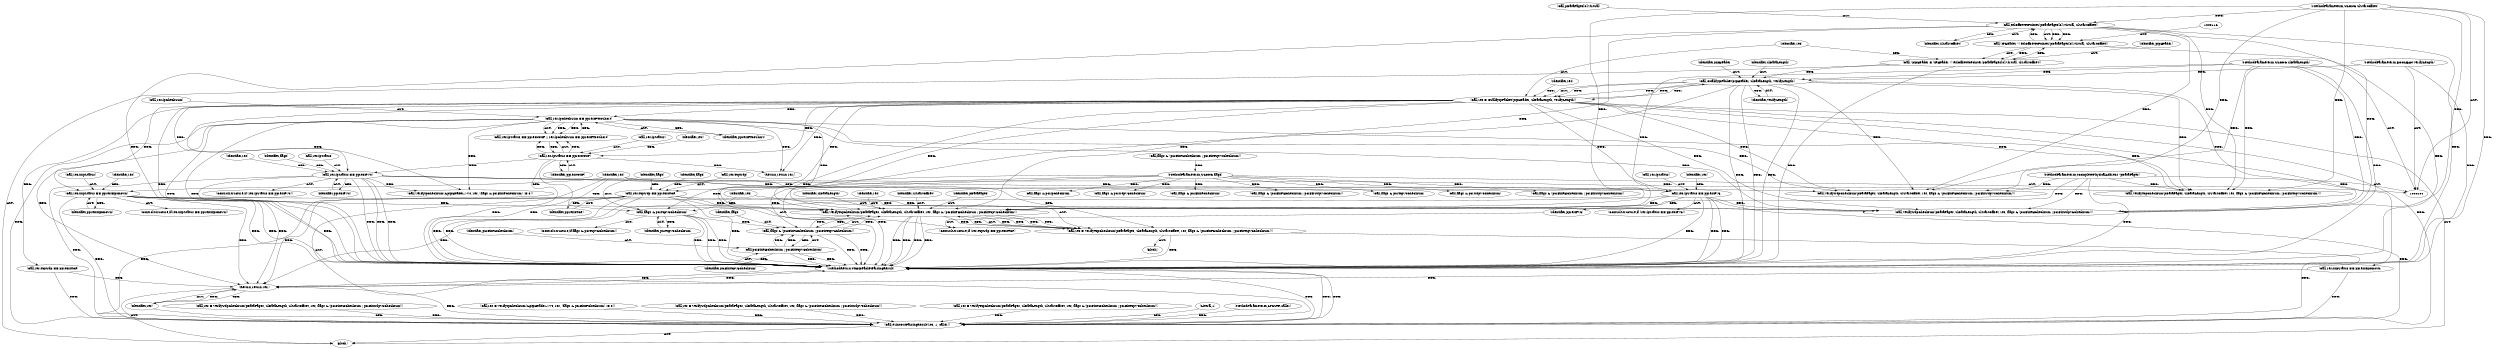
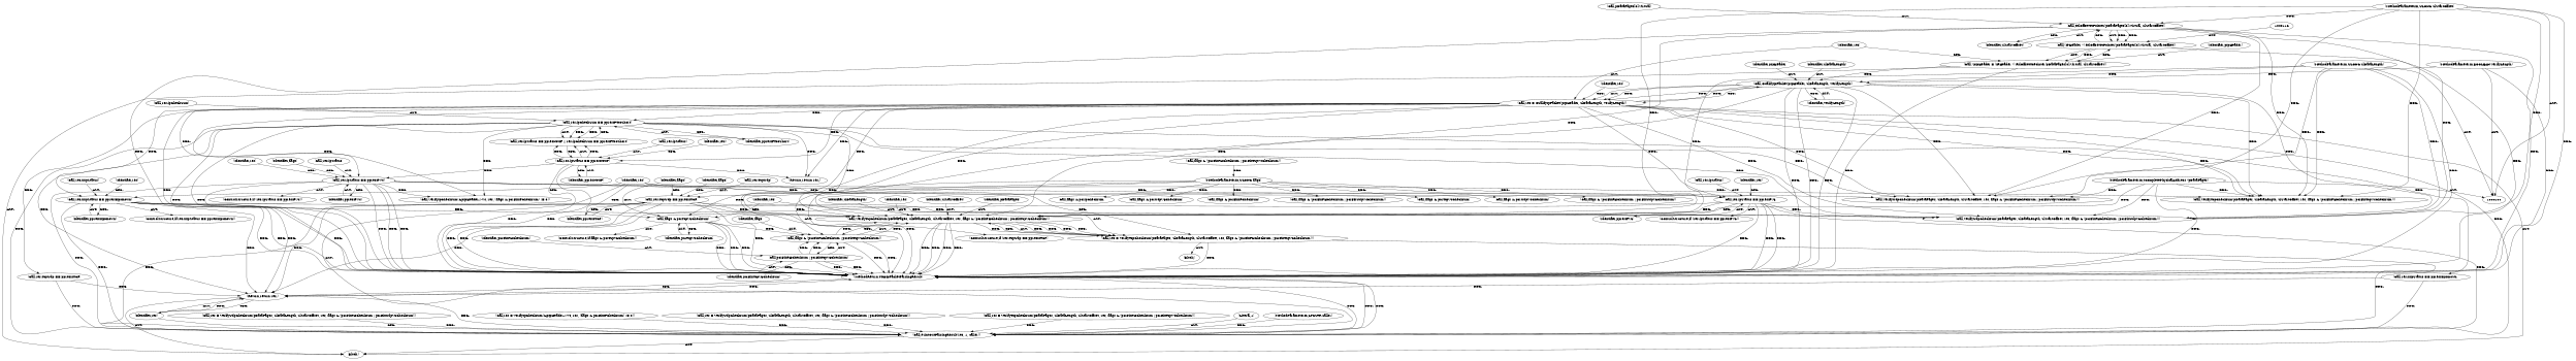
  digraph {
    n1 [label="(Call,VerifyTcpChecksum(pDataPages, ulDataLength, ulStartOffset, res, flags & (pcrFixPHChecksum | pcrFixTcpV6Checksum)))"]
    n2 [label="(Call,flags & (pcrFixPHChecksum | pcrFixTcpV6Checksum))"]
    n3 [label="(Call,res = VerifyTcpChecksum(pDataPages, ulDataLength, ulStartOffset, res, flags & (pcrFixPHChecksum | pcrFixTcpV6Checksum)))"]
    n4 [label="(MethodReturn,tTcpIpPacketParsingResult)"]
    n5 [label="(Call,pcrFixPHChecksum | pcrFixTcpV6Checksum)"]
    n6 [label="(Call,PrintOutParsingResult(res, 1, caller))"]
    n7 [label="(Block,)"]
    n8 [label="(Return,return res;)"]
    n9 [label="(MethodParameterIn,tCompletePhysicalAddress *pDataPages)"]
    n10 [label="(Call,VerifyTcpChecksum(pDataPages, ulDataLength, ulStartOffset, res, flags & (pcrFixPHChecksum | pcrFixTcpV4Checksum)))"]
    n11 [label="(Call,VerifyUdpChecksum(pDataPages, ulDataLength, ulStartOffset, res, flags & (pcrFixPHChecksum | pcrFixUdpV6Checksum)))"]
    n12 [label="(Call,VerifyUdpChecksum(pDataPages, ulDataLength, ulStartOffset, res, flags & (pcrFixPHChecksum | pcrFixUdpV4Checksum)))"]
    1000104
    n14 [label="(Call,QualifyIpPacket(pIpHeader, ulDataLength, verifyLength))"]
    n15 [label="(Call,res = QualifyIpPacket(pIpHeader, ulDataLength, verifyLength))"]
    n16 [label="(Identifier,verifyLength)"]
    n17 [label="(Block,)"]
    n18 [label="(Call,res.TcpUdp == ppresIsTCP)"]
    n19 [label="(Call,res.ipCheckSum == ppresIPTooShort)"]
    n20 [label="(Call,res.xxpStatus == ppresXxpKnown)"]
    n21 [label="(Call,res.ipStatus == ppresIPV6)"]
    n22 [label="(Call,res.ipStatus == ppresIPV4)"]
    n23 [label="(Call,res.ipStatus == ppresNotIP)"]
    n24 [label="(Call,res.xxpStatus == ppresXxpKnown)"]
    n25 [label="(Call,res.TcpUdp == ppresIsTCP)"]
    n26 [label="(Return,return res;)"]
    n27 [label="(Call,VerifyIpChecksum(&pIpHeader->v4, res, (flags & pcrFixIPChecksum) != 0))"]
    n28 [label="(Call,*pIpHeader = (IPHeader *) RtlOffsetToPointer(pDataPages[0].Virtual, ulStartOffset))"]
    n29 [label="(Call,(IPHeader *) RtlOffsetToPointer(pDataPages[0].Virtual, ulStartOffset))"]
    n30 [label="(Call,RtlOffsetToPointer(pDataPages[0].Virtual, ulStartOffset))"]
    n31 [label="(Identifier,ulStartOffset)"]
    n32 [label="(MethodParameterIn,ULONG ulStartOffset)"]
    n33 [label="(MethodParameterIn,ULONG ulDataLength)"]
    n34 [label="(MethodParameterIn,BOOLEAN verifyLength)"]
    n35 [label="(Identifier,ppresIsTCP)"]
    n36 [label="(ControlStructure,if (res.TcpUdp == ppresIsTCP))"]
    n37 [label="(Call,res.ipStatus == ppresNotIP || res.ipCheckSum == ppresIPTooShort)"]
    n38 [label="(Identifier,ppresIPTooShort)"]
    n39 [label="(ControlStructure,if(res.xxpStatus == ppresXxpKnown))"]
    n40 [label="(Identifier,ppresXxpKnown)"]
    n41 [label="(Identifier,ppresIPV6)"]
    n42 [label="(ControlStructure,if (res.ipStatus == ppresIPV6))"]
    n43 [label="(Identifier,ppresIPV4)"]
    n44 [label="(ControlStructure,if (res.ipStatus == ppresIPV4))"]
    n45 [label="(Identifier,ppresNotIP)"]
    n46 [label="(Identifier,res)"]
    n47 [label="(Identifier,pcrFixTcpV6Checksum)"]
    n48 [label="(Call,flags & pcrTcpV6Checksum)"]
    n49 [label="(Identifier,pcrTcpV6Checksum)"]
    n50 [label="(ControlStructure,if(flags & pcrTcpV6Checksum))"]
    n51 [label="(MethodParameterIn,ULONG flags)"]
    n52 [label="(Call,flags & pcrIpChecksum)"]
    n53 [label="(Call,flags & pcrUdpV6Checksum)"]
    n54 [label="(Call,flags & pcrFixIPChecksum)"]
    n55 [label="(Call,flags & (pcrFixPHChecksum | pcrFixUdpV4Checksum))"]
    n56 [label="(Call,flags & pcrTcpV4Checksum)"]
    n57 [label="(Call,flags & pcrUdpV4Checksum)"]
    n58 [label="(Call,flags & (pcrFixPHChecksum | pcrFixUdpV6Checksum))"]
    n59 [label="(Call,flags & (pcrFixPHChecksum | pcrFixTcpV4Checksum))"]
    n60 [label="(Call,res = VerifyUdpChecksum(pDataPages, ulDataLength, ulStartOffset, res, flags & (pcrFixPHChecksum | pcrFixUdpV6Checksum)))"]
    n61 [label="(Identifier,flags)"]
    n62 [label="(Identifier,res)"]
    n63 [label="(Call,res.ipStatus)"]
    n64 [label="(Identifier,pcrFixPHChecksum)"]
    n65 [label="(Identifier,res)"]
    n66 [label="(Identifier,res)"]
    n67 [label="(Call,res.ipCheckSum)"]
    n68 [label="(Identifier,ulStartOffset)"]
    n69 [label="(Call,res = VerifyIpChecksum(&pIpHeader->v4, res, (flags & pcrFixIPChecksum) != 0))"]
    n70 [label="(Call,res = VerifyUdpChecksum(pDataPages, ulDataLength, ulStartOffset, res, flags & (pcrFixPHChecksum | pcrFixUdpV4Checksum)))"]
    n71 [label="(Call,res = VerifyTcpChecksum(pDataPages, ulDataLength, ulStartOffset, res, flags & (pcrFixPHChecksum | pcrFixTcpV4Checksum)))"]
    n72 [label="(Identifier,flags)"]
    n73 [label="(Identifier,res)"]
    n74 [label="(Identifier,res)"]
    n75 [label="(Identifier,pDataPages)"]
    n76 [label="(Identifier,res)"]
    n77 [label="(Literal,1)"]
    n78 [label="(Identifier,ulDataLength)"]
    n79 [label="(Identifier,ulDataLength)"]
    n80 [label="(MethodParameterIn,LPCSTR caller)"]
    n81 [label="(Identifier,pIpHeader)"]
    n82 [label="(Identifier,res)"]
    n83 [label="(Call,res.xxpStatus)"]
    n84 [label="(Identifier,flags)"]
    n85 [label="(Identifier,flags)"]
    n86 [label="(Call,res.TcpUdp)"]
    n87 [label="(Identifier,pIpHeader)"]
    n88 [label="(Call,res.ipStatus)"]
    n89 [label="(Identifier,res)"]
    n90 [label="(Identifier,res)"]
    n91 [label="(Call,res.ipStatus)"]
    n92 [label="(Call,pDataPages[0].Virtual)"]
    1000116
    n1 -> n2 [label="CFG: "]
    n1 -> n3 [label="AST: "]
    n1 -> n3 [label="DDG: "]
    n1 -> n3 [label="DDG: "]
    n1 -> n3 [label="DDG: "]
    n1 -> n3 [label="DDG: "]
    n1 -> n3 [label="DDG: "]
    n1 -> n4 [label="DDG: "]
    n1 -> n4 [label="DDG: "]
    n1 -> n4 [label="DDG: "]
    n1 -> n4 [label="DDG: "]
    n2 -> n1 [label="AST: "]
    n2 -> n1 [label="DDG: "]
    n2 -> n1 [label="DDG: "]
    n2 -> n4 [label="DDG: "]
    n2 -> n4 [label="DDG: "]
    n2 -> n5 [label="CFG: "]
    n3 -> n1 [label="CFG: "]
    n3 -> n4 [label="DDG: "]
    n3 -> n6 [label="DDG: "]
    n3 -> n7 [label="AST: "]
    n4 -> n8 [label="CFG: "]
    n5 -> n2 [label="AST: "]
    n5 -> n2 [label="DDG: "]
    n5 -> n2 [label="DDG: "]
    n5 -> n4 [label="DDG: "]
    n5 -> n4 [label="DDG: "]
    n5 -> n47 [label="CFG: "]
    n6 -> n4 [label="DDG: "]
    n6 -> n4 [label="DDG: "]
    n6 -> n4 [label="DDG: "]
    n6 -> n8 [label="DDG: "]
    n6 -> n17 [label="AST: "]
    n8 -> n4 [label="DDG: "]
    n8 -> n17 [label="AST: "]
    n8 -> n46 [label="CFG: "]
    n9 -> n1 [label="DDG: "]
    n9 -> n4 [label="DDG: "]
    n9 -> n10 [label="DDG: "]
    n9 -> n11 [label="DDG: "]
    n9 -> n12 [label="DDG: "]
    n9 -> 1000104 [label="AST: "]
    n14 -> n1 [label="DDG: "]
    n14 -> n4 [label="DDG: "]
    n14 -> n4 [label="DDG: "]
    n14 -> n4 [label="DDG: "]
    n14 -> n10 [label="DDG: "]
    n14 -> n11 [label="DDG: "]
    n14 -> n12 [label="DDG: "]
    n14 -> n15 [label="AST: "]
    n14 -> n15 [label="DDG: "]
    n14 -> n15 [label="DDG: "]
    n14 -> n15 [label="DDG: "]
    n14 -> n16 [label="CFG: "]
    n15 -> n1 [label="DDG: "]
    n15 -> n4 [label="DDG: "]
    n15 -> n4 [label="DDG: "]
    n15 -> n6 [label="DDG: "]
    n15 -> n10 [label="DDG: "]
    n15 -> n11 [label="DDG: "]
    n15 -> n12 [label="DDG: "]
    n15 -> n14 [label="CFG: "]
    n15 -> n17 [label="AST: "]
    n15 -> n18 [label="DDG: "]
    n15 -> n19 [label="DDG: "]
    n15 -> n20 [label="DDG: "]
    n15 -> n21 [label="DDG: "]
    n15 -> n22 [label="DDG: "]
    n15 -> n23 [label="DDG: "]
    n15 -> n24 [label="DDG: "]
    n15 -> n25 [label="DDG: "]
    n15 -> n26 [label="DDG: "]
    n15 -> n27 [label="DDG: "]
    n16 -> n14 [label="AST: "]
    n18 -> n1 [label="DDG: "]
    n18 -> n4 [label="DDG: "]
    n18 -> n4 [label="DDG: "]
    n18 -> n4 [label="DDG: "]
    n18 -> n6 [label="DDG: "]
    n18 -> n8 [label="DDG: "]
    n18 -> n11 [label="DDG: "]
    n18 -> n35 [label="CFG: "]
    n18 -> n36 [label="AST: "]
    n19 -> n1 [label="DDG: "]
    n19 -> n4 [label="DDG: "]
    n19 -> n4 [label="DDG: "]
    n19 -> n6 [label="DDG: "]
    n19 -> n8 [label="DDG: "]
    n19 -> n10 [label="DDG: "]
    n19 -> n11 [label="DDG: "]
    n19 -> n12 [label="DDG: "]
    n19 -> n26 [label="DDG: "]
    n19 -> n27 [label="DDG: "]
    n19 -> n37 [label="AST: "]
    n19 -> n37 [label="DDG: "]
    n19 -> n37 [label="DDG: "]
    n19 -> n38 [label="CFG: "]
    n20 -> n1 [label="DDG: "]
    n20 -> n4 [label="DDG: "]
    n20 -> n4 [label="DDG: "]
    n20 -> n4 [label="DDG: "]
    n20 -> n6 [label="DDG: "]
    n20 -> n8 [label="DDG: "]
    n20 -> n11 [label="DDG: "]
    n20 -> n39 [label="AST: "]
    n20 -> n40 [label="CFG: "]
    n21 -> n1 [label="DDG: "]
    n21 -> n4 [label="DDG: "]
    n21 -> n4 [label="DDG: "]
    n21 -> n4 [label="DDG: "]
    n21 -> n6 [label="DDG: "]
    n21 -> n8 [label="DDG: "]
    n21 -> n11 [label="DDG: "]
    n21 -> n41 [label="CFG: "]
    n21 -> n42 [label="AST: "]
    n22 -> n4 [label="DDG: "]
    n22 -> n4 [label="DDG: "]
    n22 -> n4 [label="DDG: "]
    n22 -> n6 [label="DDG: "]
    n22 -> n8 [label="DDG: "]
    n22 -> n10 [label="DDG: "]
    n22 -> n12 [label="DDG: "]
    n22 -> n21 [label="DDG: "]
    n22 -> n27 [label="DDG: "]
    n22 -> n43 [label="CFG: "]
    n22 -> n44 [label="AST: "]
    n23 -> n4 [label="DDG: "]
    n23 -> n4 [label="DDG: "]
    n23 -> n22 [label="DDG: "]
    n23 -> n26 [label="DDG: "]
    n23 -> n37 [label="AST: "]
    n23 -> n37 [label="DDG: "]
    n23 -> n37 [label="DDG: "]
    n23 -> n45 [label="CFG: "]
    n24 -> n6 [label="DDG: "]
    n24 -> n8 [label="DDG: "]
    n25 -> n6 [label="DDG: "]
    n25 -> n8 [label="DDG: "]
    n28 -> n4 [label="DDG: "]
    n28 -> n14 [label="DDG: "]
    n28 -> n17 [label="AST: "]
    n28 -> n29 [label="CFG: "]
    n29 -> n4 [label="DDG: "]
    n29 -> n28 [label="AST: "]
    n29 -> n28 [label="DDG: "]
    n29 -> n30 [label="CFG: "]
    n30 -> n1 [label="DDG: "]
    n30 -> n4 [label="DDG: "]
    n30 -> n4 [label="DDG: "]
    n30 -> n10 [label="DDG: "]
    n30 -> n11 [label="DDG: "]
    n30 -> n12 [label="DDG: "]
    n30 -> n29 [label="AST: "]
    n30 -> n29 [label="DDG: "]
    n30 -> n29 [label="DDG: "]
    n30 -> n31 [label="CFG: "]
    n31 -> n30 [label="AST: "]
    n32 -> n1 [label="DDG: "]
    n32 -> n4 [label="DDG: "]
    n32 -> n10 [label="DDG: "]
    n32 -> n11 [label="DDG: "]
    n32 -> n12 [label="DDG: "]
    n32 -> 1000104 [label="AST: "]
    n32 -> n30 [label="DDG: "]
    n33 -> n1 [label="DDG: "]
    n33 -> n4 [label="DDG: "]
    n33 -> n10 [label="DDG: "]
    n33 -> n11 [label="DDG: "]
    n33 -> n12 [label="DDG: "]
    n33 -> 1000104 [label="AST: "]
    n33 -> n14 [label="DDG: "]
    n34 -> n4 [label="DDG: "]
    n34 -> 1000104 [label="AST: "]
    n34 -> n14 [label="DDG: "]
    n35 -> n18 [label="AST: "]
    n37 -> n19 [label="CFG: "]
    n37 -> n23 [label="CFG: "]
    n38 -> n19 [label="AST: "]
    n40 -> n20 [label="AST: "]
-   n41 -> n36 [label="AST: "]
+   n41 -> n21 [label="AST: "]
    n43 -> n22 [label="AST: "]
    n45 -> n23 [label="AST: "]
    n46 -> n6 [label="CFG: "]
    n46 -> n8 [label="AST: "]
    n46 -> n8 [label="DDG: "]
    n47 -> n5 [label="AST: "]
    n48 -> n2 [label="DDG: "]
    n48 -> n4 [label="DDG: "]
    n48 -> n4 [label="DDG: "]
    n48 -> n4 [label="DDG: "]
-   n48 -> n49 [label="DDG: "]
+   n48 -> n49 [label="CFG: "]
    n48 -> n50 [label="AST: "]
    n49 -> n48 [label="AST: "]
    n51 -> n2 [label="DDG: "]
    n51 -> n4 [label="DDG: "]
-   n51 -> 1000104 [label="AST: "]
    n51 -> n48 [label="DDG: "]
    n51 -> n52 [label="DDG: "]
    n51 -> n53 [label="DDG: "]
    n51 -> n54 [label="DDG: "]
    n51 -> n55 [label="DDG: "]
    n51 -> n56 [label="DDG: "]
    n51 -> n57 [label="DDG: "]
    n51 -> n58 [label="DDG: "]
    n59 -> n51 [label="DDG: "]
    n60 -> n6 [label="DDG: "]
    n61 -> n22 [label="CFG: "]
    n62 -> n15 [label="AST: "]
    n62 -> n28 [label="CFG: "]
    n63 -> n22 [label="AST: "]
    n64 -> n5 [label="AST: "]
    n65 -> n20 [label="CFG: "]
    n66 -> n3 [label="CFG: "]
    n66 -> n6 [label="AST: "]
    n66 -> n20 [label="CFG: "]
    n66 -> n21 [label="CFG: "]
    n66 -> n48 [label="CFG: "]
    n67 -> n19 [label="AST: "]
    n68 -> n1 [label="AST: "]
    n69 -> n6 [label="DDG: "]
    n70 -> n6 [label="DDG: "]
    n71 -> n6 [label="DDG: "]
    n72 -> n18 [label="CFG: "]
    n72 -> n48 [label="AST: "]
    n73 -> n21 [label="CFG: "]
    n74 -> n3 [label="AST: "]
    n74 -> n48 [label="CFG: "]
    n75 -> n1 [label="AST: "]
    n76 -> n22 [label="CFG: "]
-   n77 -> n6 [label="CFG: "]
+   n77 -> n6 [label="AST: "]
    n78 -> n1 [label="AST: "]
    n79 -> n14 [label="AST: "]
    n80 -> n6 [label="DDG: "]
    n81 -> n14 [label="AST: "]
    n82 -> n15 [label="CFG: "]
    n83 -> n20 [label="AST: "]
    n84 -> n2 [label="AST: "]
    n85 -> n18 [label="CFG: "]
    n86 -> n18 [label="AST: "]
    n87 -> n28 [label="AST: "]
    n88 -> n21 [label="AST: "]
    n89 -> n1 [label="AST: "]
    n90 -> n23 [label="CFG: "]
    n91 -> n23 [label="AST: "]
    n92 -> n30 [label="AST: "]
    1000116 -> n29 [label="AST: "]
  }
